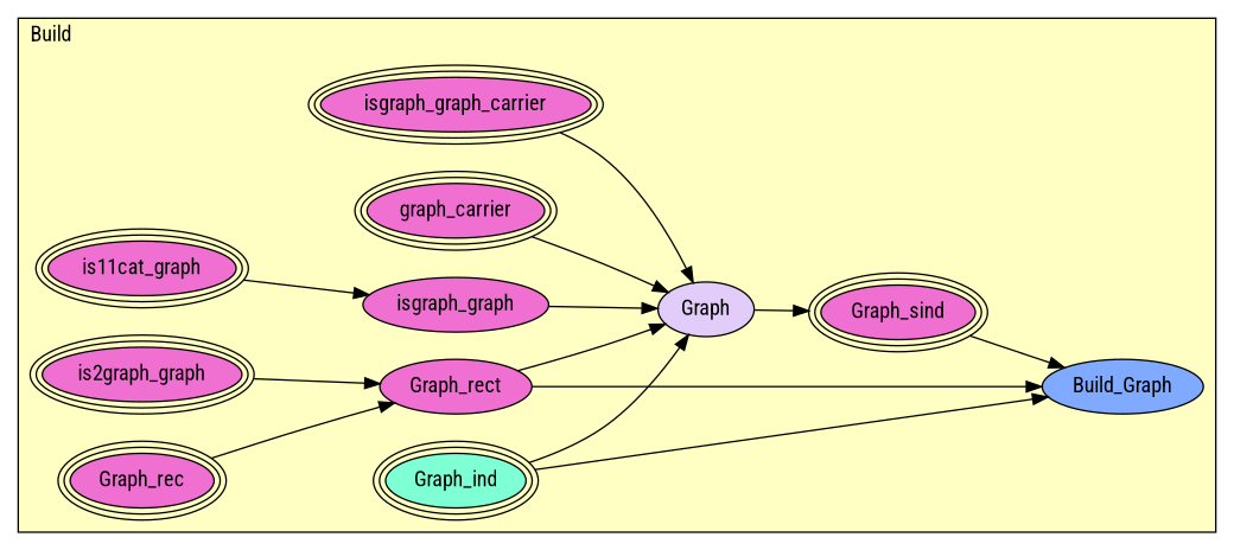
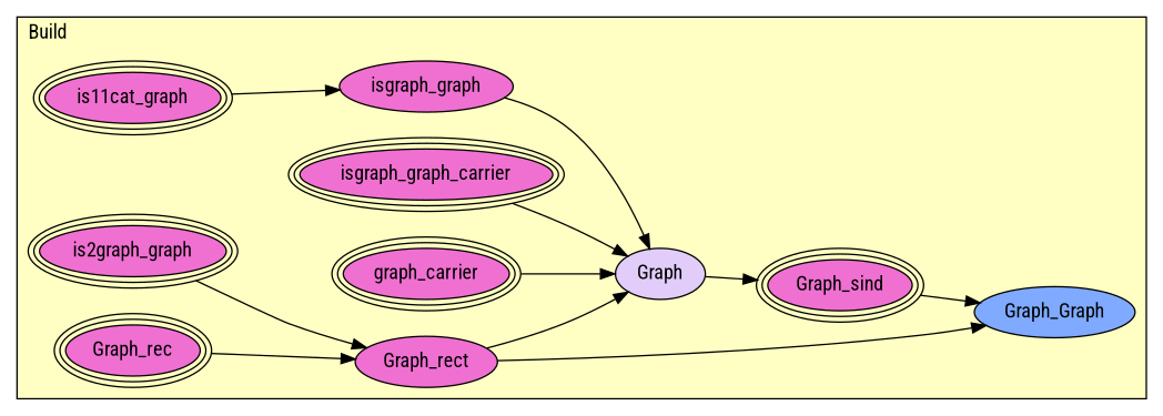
  digraph {
    fontname="Roboto Condensed"
    rankdir=LR
    node [fillcolor="#F070D1" fontname="Roboto Condensed" peripheries=3 style=filled]
    edge [fontname="Roboto Condensed"]
    n1 [label=is11cat_graph]
    n2 [label=is2graph_graph]
    n3 [label=isgraph_graph peripheries=""]
    n4 [label=isgraph_graph_carrier]
    n5 [label=graph_carrier]
    n6 [label=Graph_sind]
    n7 [label=Graph_rec]
-   n8 [fillcolor="#7FFFD4" label=Graph_ind]
    n9 [label=Graph_rect peripheries=""]
-   n10 [fillcolor="#7FAAFF" label=Build_Graph peripheries=""]
+   n10 [fillcolor="#7FAAFF" label=Graph_Graph peripheries=""]
    n11 [fillcolor="#E2CDFA" label="Graph" peripheries=""]
    subgraph cluster_1 {
      fillcolor="#FFFFC3"
      label=Build
      labeljust=l
      style=filled
      n1
      n2
      n3
      n4
      n5
      n6
      n7
-     n8
      n9
      n10
      n11
    }
    n1 -> n3
    n2 -> n9
    n3 -> n11
    n4 -> n11
    n5 -> n11
    n6 -> n10
    n7 -> n9
-   n8 -> n10
-   n8 -> n11
    n9 -> n10
    n9 -> n11
    n11 -> n6
  }
